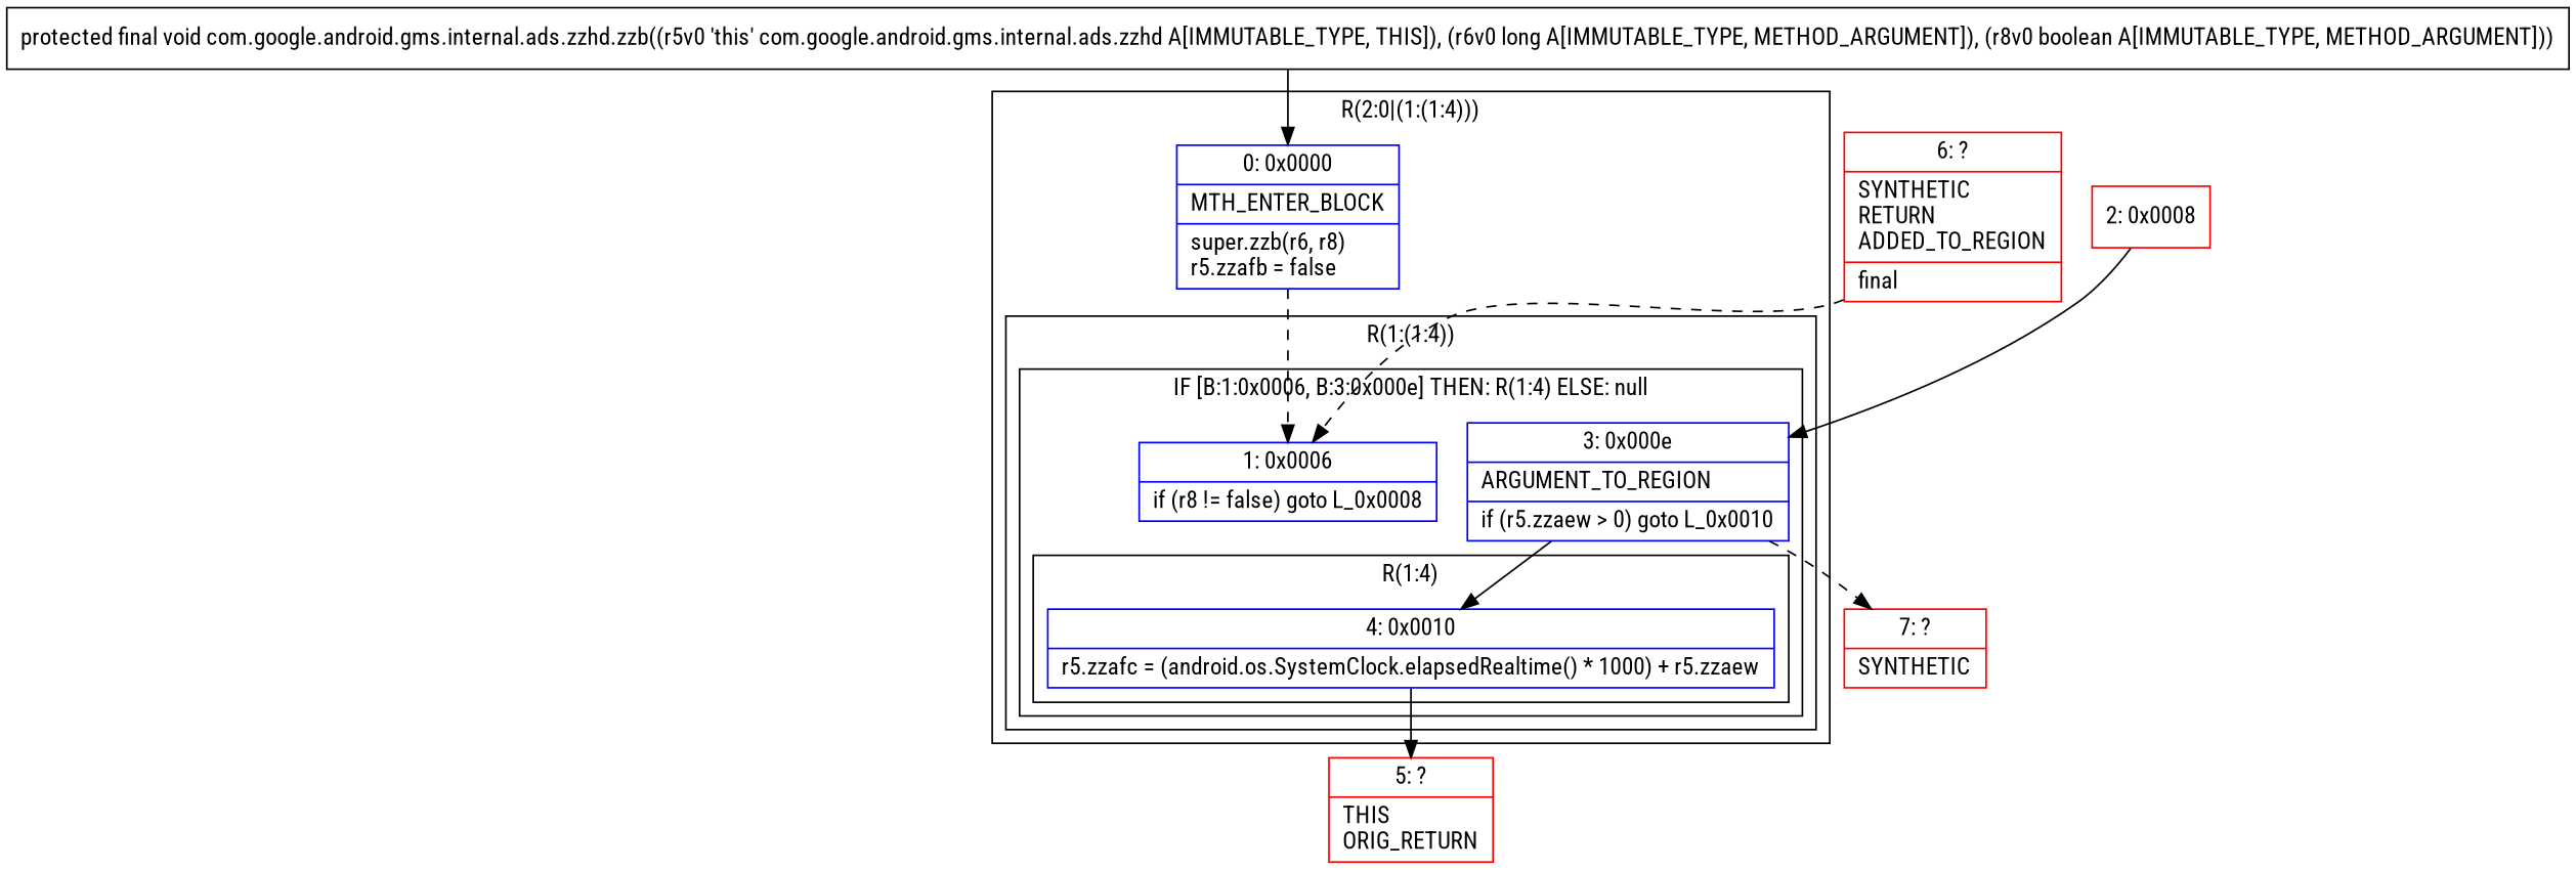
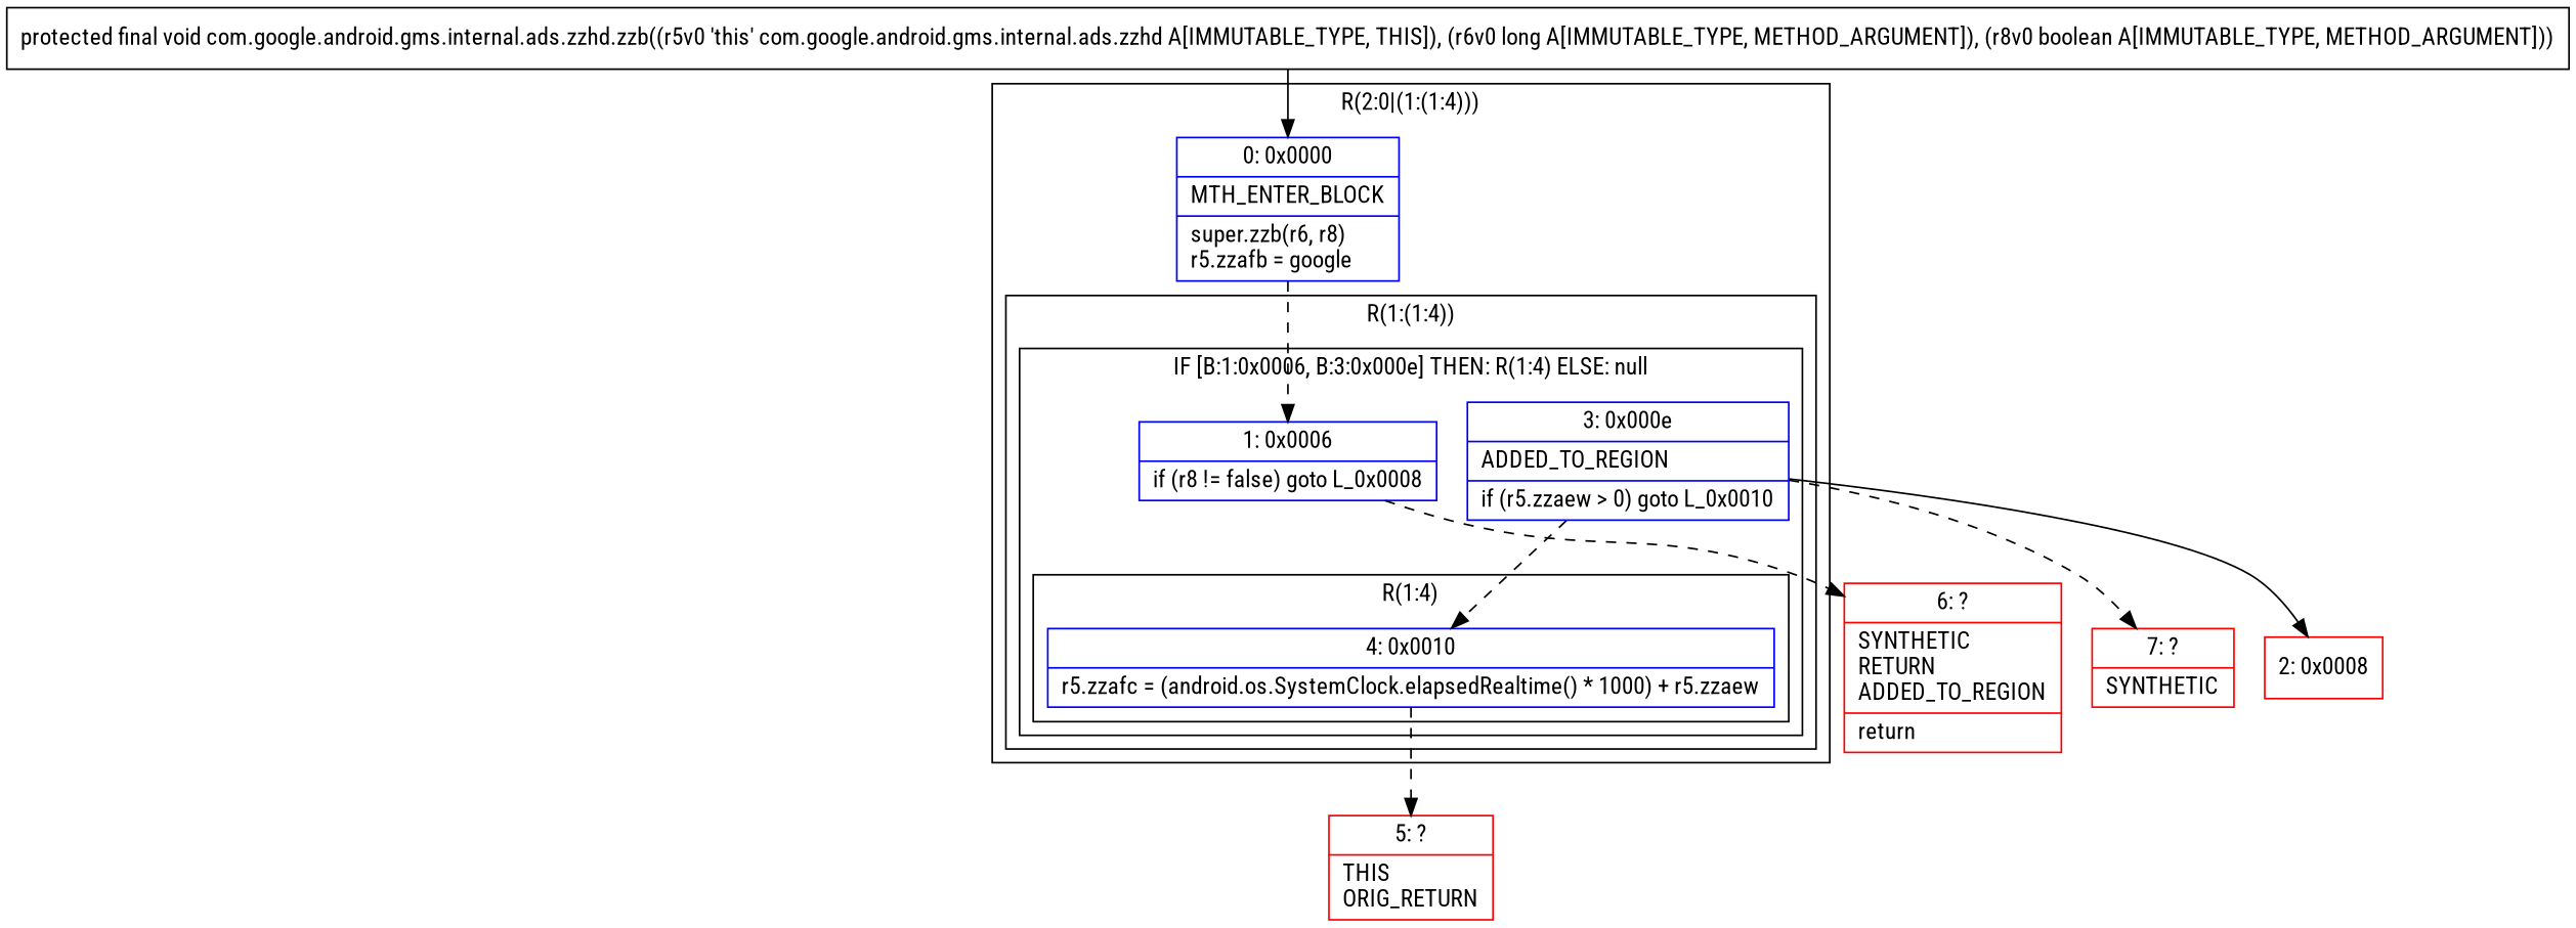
  digraph {
    fontname="Roboto Condensed"
    node [color=blue fontname="Roboto Condensed" shape=record]
    edge [fontname="Roboto Condensed"]
    n1 [label="{4\:\ 0x0010|r5.zzafc = (android.os.SystemClock.elapsedRealtime() * 1000) + r5.zzaew\l}"]
    n2 [label="{1\:\ 0x0006|if (r8 != false) goto L_0x0008\l}"]
-   n3 [label="{3\:\ 0x000e|ARGUMENT_TO_REGION\l|if (r5.zzaew \> 0) goto L_0x0010\l}"]
-   n4 [label="{0\:\ 0x0000|MTH_ENTER_BLOCK\l|super.zzb(r6, r8)\lr5.zzafb = false\l}"]
+   n3 [label="{3\:\ 0x000e|ADDED_TO_REGION\l|if (r5.zzaew \> 0) goto L_0x0010\l}"]
+   n4 [label="{0\:\ 0x0000|MTH_ENTER_BLOCK\l|super.zzb(r6, r8)\lr5.zzafb = google\l}"]
    n5 [color=red label="{5\:\ ?|THIS\lORIG_RETURN\l}"]
-   n6 [color=red label="{6\:\ ?|SYNTHETIC\lRETURN\lADDED_TO_REGION\l|final\l}"]
+   n6 [color=red label="{6\:\ ?|SYNTHETIC\lRETURN\lADDED_TO_REGION\l|return\l}"]
    n7 [color=red label="{7\:\ ?|SYNTHETIC\l}"]
    n8 [color=red label="{2\:\ 0x0008}"]
    n9 [label="{protected final void com.google.android.gms.internal.ads.zzhd.zzb((r5v0 'this' com.google.android.gms.internal.ads.zzhd A[IMMUTABLE_TYPE, THIS]), (r6v0 long A[IMMUTABLE_TYPE, METHOD_ARGUMENT]), (r8v0 boolean A[IMMUTABLE_TYPE, METHOD_ARGUMENT])) }" color=""]
    subgraph cluster_1 {
      label="R(2:0|(1:(1:4)))"
      n4
      subgraph cluster_2 {
        label="R(1:(1:4))"
        subgraph cluster_3 {
          label="IF [B:1:0x0006, B:3:0x000e] THEN: R(1:4) ELSE: null"
          n2
          n3
          subgraph cluster_4 {
            label="R(1:4)"
            n1
          }
        }
      }
    }
-   n1 -> n5
-   n6 -> n2 [style=dashed]
-   n3 -> n1
+   n1 -> n5 [style=dashed]
+   n2 -> n6 [style=dashed]
+   n3 -> n1 [style=dashed]
    n3 -> n7 [style=dashed]
    n4 -> n2 [style=dashed]
-   n8 -> n3
+   n3 -> n8
    n9 -> n4
  }
